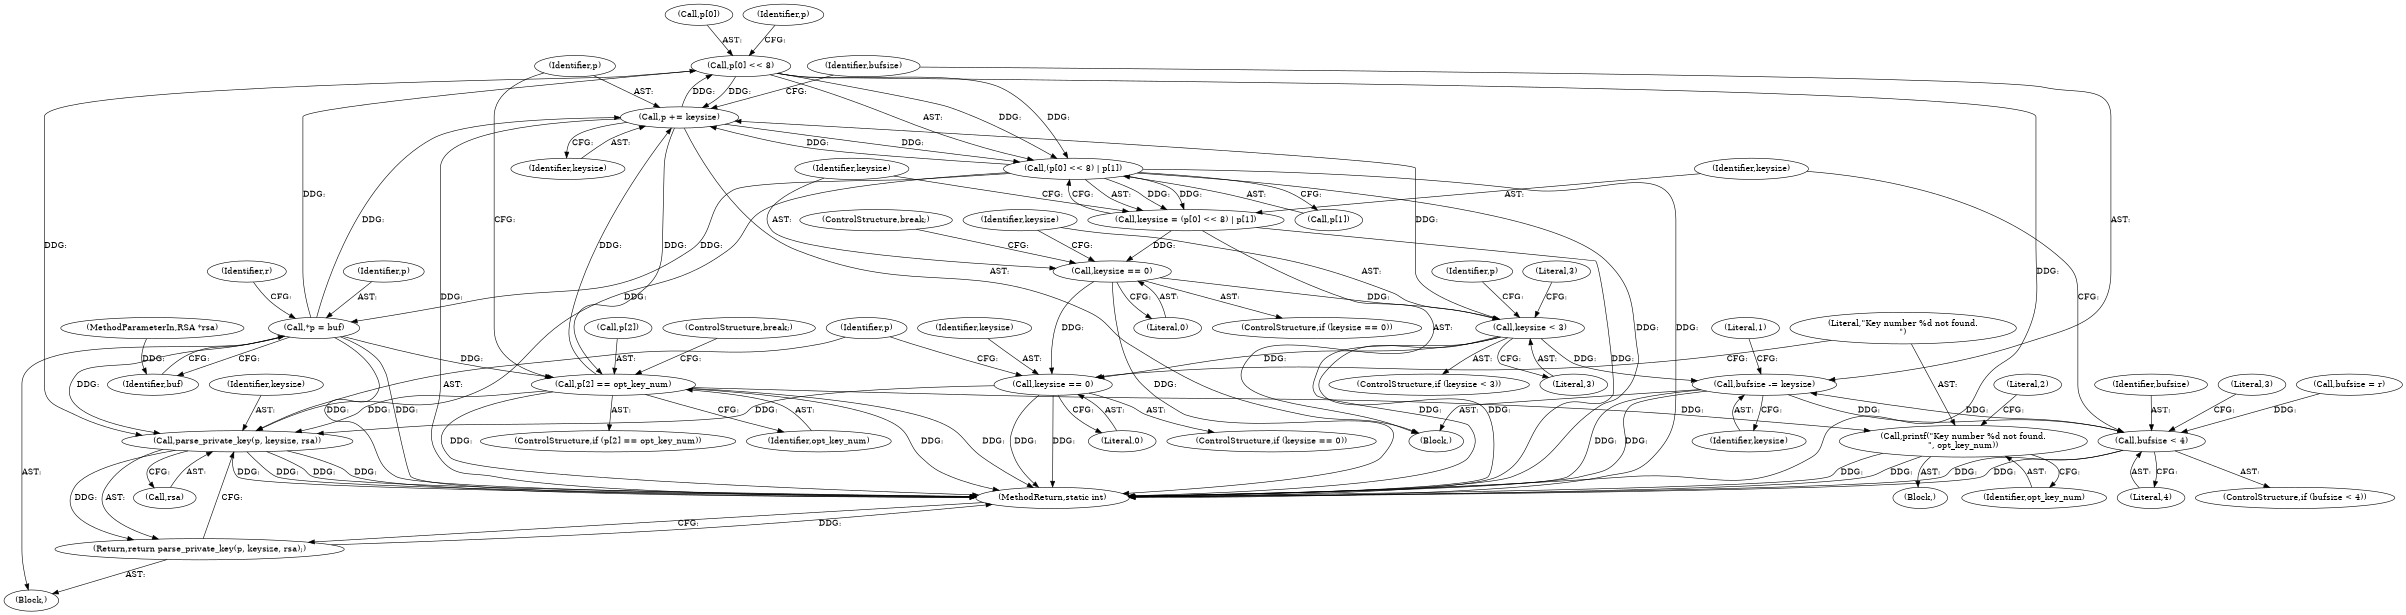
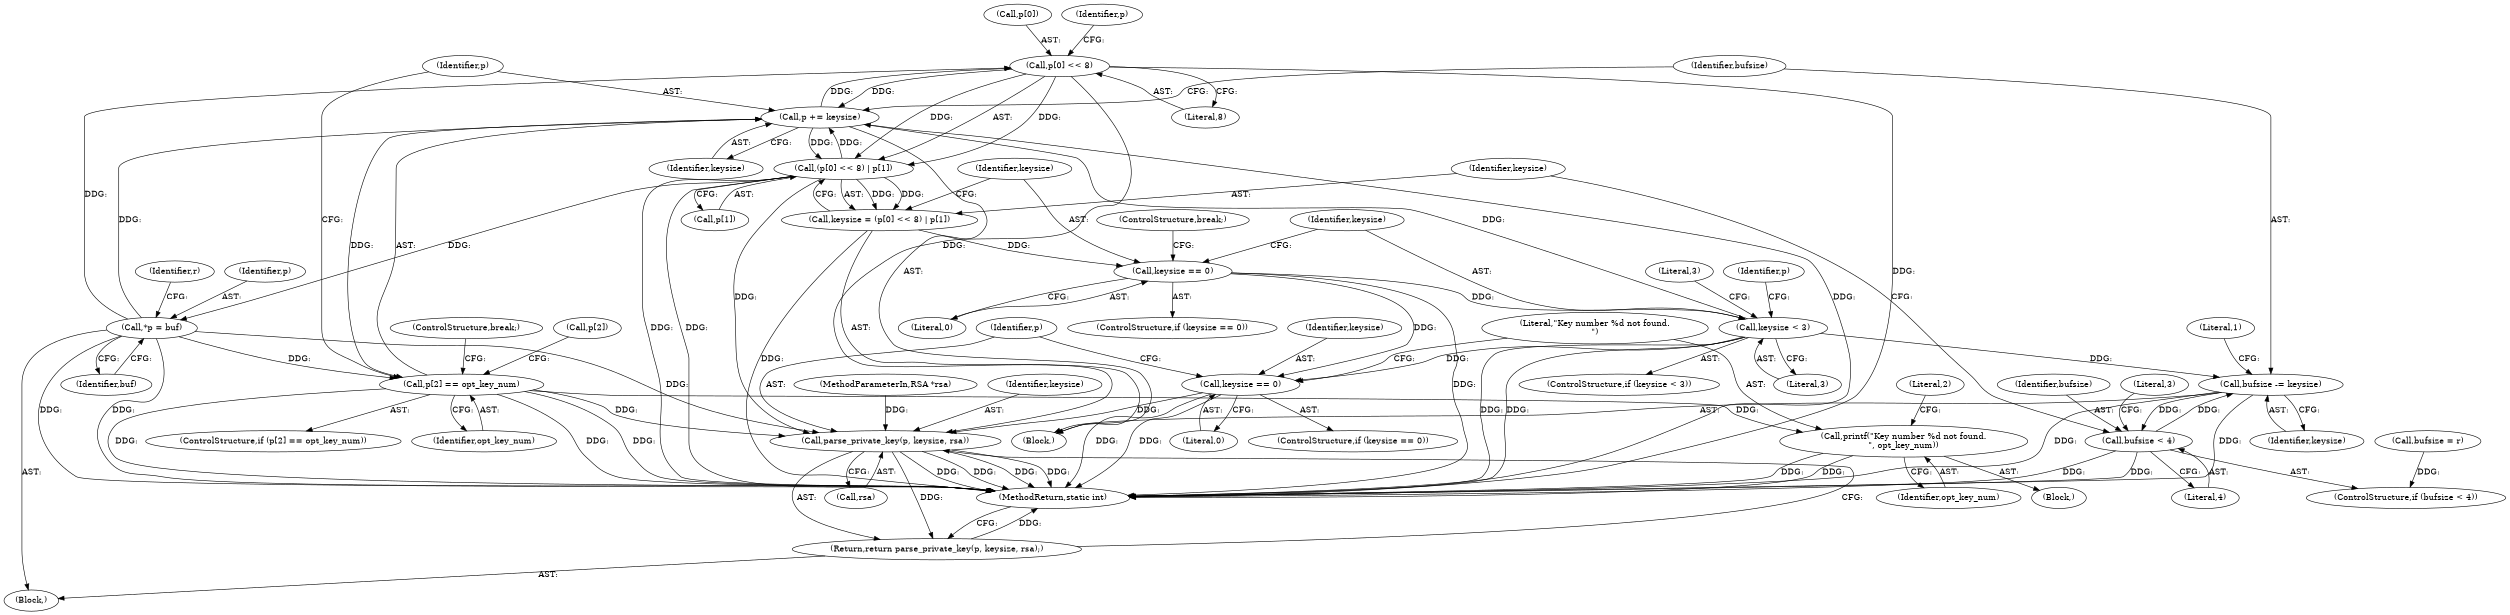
  digraph {
    n1 [label="(Call,p[0] << 8)"]
    n2 [label="(Call,p += keysize)"]
    n3 [label="(Call,(p[0] << 8) | p[1])"]
    n4 [label="(Call,parse_private_key(p, keysize, rsa))"]
+   n5 [label="(Literal,8)"]
    n6 [label="(MethodReturn,static int)"]
    n7 [label="(Call,p[2] == opt_key_num)"]
    n8 [label="(Block,)"]
    n9 [label="(Identifier,keysize)"]
    n10 [label="(Call,keysize = (p[0] << 8) | p[1])"]
    n11 [label="(Call,p[1])"]
    n12 [label="(Call,*p = buf)"]
    n13 [label="(Return,return parse_private_key(p, keysize, rsa);)"]
    n14 [label="(Call,rsa)"]
    n15 [label="(Call,printf(\"Key number %d not found.\n\", opt_key_num))"]
    n16 [label="(ControlStructure,if (p[2] == opt_key_num))"]
    n17 [label="(Identifier,opt_key_num)"]
    n18 [label="(Call,keysize < 3)"]
    n19 [label="(Call,bufsize -= keysize)"]
    n20 [label="(Call,keysize == 0)"]
    n21 [label="(ControlStructure,if (keysize < 3))"]
    n22 [label="(Literal,3)"]
    n23 [label="(Call,bufsize < 4)"]
    n24 [label="(Identifier,keysize)"]
    n25 [label="(Literal,0)"]
    n26 [label="(ControlStructure,if (keysize == 0))"]
    n27 [label="(Call,keysize == 0)"]
    n28 [label="(Literal,0)"]
    n29 [label="(ControlStructure,if (keysize == 0))"]
    n30 [label="(Identifier,buf)"]
    n31 [label="(Block,)"]
    n32 [label="(Block,)"]
    n33 [label="(Identifier,opt_key_num)"]
    n34 [label="(Literal,4)"]
    n35 [label="(ControlStructure,if (bufsize < 4))"]
    n36 [label="(Literal,1)"]
    n37 [label="(ControlStructure,break;)"]
    n38 [label="(Literal,2)"]
    n39 [label="(Call,p[2])"]
    n40 [label="(Identifier,keysize)"]
    n41 [label="(Identifier,bufsize)"]
    n42 [label="(Identifier,keysize)"]
    n43 [label="(Identifier,bufsize)"]
    n44 [label="(Literal,3)"]
    n45 [label="(Identifier,r)"]
    n46 [label="(Literal,\"Key number %d not found.\n\")"]
    n47 [label="(Call,p[0])"]
    n48 [label="(Call,bufsize = r)"]
    n49 [label="(Identifier,p)"]
    n50 [label="(Identifier,p)"]
    n51 [label="(Identifier,p)"]
    n52 [label="(Literal,3)"]
    n53 [label="(ControlStructure,break;)"]
    n54 [label="(Identifier,p)"]
    n55 [label="(MethodParameterIn,RSA *rsa)"]
    n56 [label="(Identifier,keysize)"]
    n57 [label="(Identifier,p)"]
    n58 [label="(Identifier,keysize)"]
    n59 [label="(Identifier,keysize)"]
    n1 -> n2 [label="DDG: "]
    n1 -> n3 [label="AST: "]
    n1 -> n3 [label="DDG: "]
    n1 -> n3 [label="DDG: "]
    n1 -> n4 [label="DDG: "]
+   n1 -> n5 [label="CFG: "]
    n1 -> n6 [label="DDG: "]
    n2 -> n1 [label="DDG: "]
    n2 -> n3 [label="DDG: "]
    n2 -> n6 [label="DDG: "]
    n2 -> n7 [label="DDG: "]
    n2 -> n8 [label="AST: "]
    n2 -> n9 [label="CFG: "]
    n3 -> n2 [label="DDG: "]
    n3 -> n4 [label="DDG: "]
    n3 -> n6 [label="DDG: "]
    n3 -> n6 [label="DDG: "]
    n3 -> n10 [label="AST: "]
    n3 -> n10 [label="DDG: "]
    n3 -> n10 [label="DDG: "]
    n3 -> n11 [label="CFG: "]
    n3 -> n12 [label="DDG: "]
    n4 -> n6 [label="DDG: "]
    n4 -> n6 [label="DDG: "]
    n4 -> n6 [label="DDG: "]
    n4 -> n6 [label="DDG: "]
    n4 -> n13 [label="AST: "]
    n4 -> n13 [label="DDG: "]
    n4 -> n14 [label="CFG: "]
+   n5 -> n1 [label="AST: "]
    n6 -> n13 [label="CFG: "]
-   n7 -> n2 [label="DDG: "]
+   n7 -> n2 [label="AST: "]
    n7 -> n4 [label="DDG: "]
    n7 -> n6 [label="DDG: "]
    n7 -> n6 [label="DDG: "]
    n7 -> n6 [label="DDG: "]
    n7 -> n15 [label="DDG: "]
    n7 -> n16 [label="AST: "]
    n7 -> n17 [label="CFG: "]
    n9 -> n2 [label="AST: "]
    n10 -> n3 [label="CFG: "]
    n10 -> n6 [label="DDG: "]
    n10 -> n8 [label="AST: "]
    n10 -> n27 [label="DDG: "]
    n11 -> n3 [label="AST: "]
    n12 -> n1 [label="DDG: "]
    n12 -> n2 [label="DDG: "]
    n12 -> n4 [label="DDG: "]
    n12 -> n6 [label="DDG: "]
    n12 -> n6 [label="DDG: "]
    n12 -> n7 [label="DDG: "]
    n12 -> n30 [label="CFG: "]
    n12 -> n31 [label="AST: "]
    n13 -> n4 [label="CFG: "]
    n13 -> n6 [label="DDG: "]
    n13 -> n31 [label="AST: "]
    n14 -> n4 [label="AST: "]
    n15 -> n6 [label="DDG: "]
    n15 -> n6 [label="DDG: "]
    n15 -> n32 [label="AST: "]
    n15 -> n33 [label="CFG: "]
    n17 -> n7 [label="AST: "]
    n18 -> n2 [label="DDG: "]
    n18 -> n6 [label="DDG: "]
    n18 -> n6 [label="DDG: "]
    n18 -> n19 [label="DDG: "]
    n18 -> n20 [label="DDG: "]
    n18 -> n21 [label="AST: "]
    n18 -> n22 [label="CFG: "]
    n19 -> n6 [label="DDG: "]
    n19 -> n6 [label="DDG: "]
    n19 -> n8 [label="AST: "]
    n19 -> n23 [label="DDG: "]
    n19 -> n24 [label="CFG: "]
    n20 -> n4 [label="DDG: "]
    n20 -> n6 [label="DDG: "]
    n20 -> n6 [label="DDG: "]
    n20 -> n25 [label="CFG: "]
    n20 -> n26 [label="AST: "]
    n22 -> n18 [label="AST: "]
    n23 -> n6 [label="DDG: "]
    n23 -> n6 [label="DDG: "]
    n23 -> n19 [label="DDG: "]
    n23 -> n34 [label="CFG: "]
    n23 -> n35 [label="AST: "]
    n24 -> n19 [label="AST: "]
    n25 -> n20 [label="AST: "]
    n27 -> n6 [label="DDG: "]
    n27 -> n18 [label="DDG: "]
    n27 -> n20 [label="DDG: "]
    n27 -> n28 [label="CFG: "]
    n27 -> n29 [label="AST: "]
    n28 -> n27 [label="AST: "]
    n30 -> n12 [label="CFG: "]
    n33 -> n15 [label="AST: "]
    n34 -> n23 [label="AST: "]
    n36 -> n19 [label="CFG: "]
    n37 -> n27 [label="CFG: "]
    n38 -> n15 [label="CFG: "]
-   n39 -> n7 [label="AST: "]
+   n39 -> n7 [label="CFG: "]
    n40 -> n10 [label="CFG: "]
    n40 -> n27 [label="AST: "]
    n41 -> n2 [label="CFG: "]
    n41 -> n19 [label="AST: "]
    n42 -> n10 [label="AST: "]
    n42 -> n23 [label="CFG: "]
    n43 -> n23 [label="AST: "]
    n44 -> n23 [label="CFG: "]
    n45 -> n12 [label="CFG: "]
    n46 -> n15 [label="AST: "]
    n46 -> n20 [label="CFG: "]
    n47 -> n1 [label="AST: "]
-   n48 -> n23 [label="DDG: "]
+   n48 -> n35 [label="DDG: "]
    n49 -> n4 [label="AST: "]
    n49 -> n20 [label="CFG: "]
    n50 -> n12 [label="AST: "]
    n51 -> n1 [label="CFG: "]
    n52 -> n18 [label="CFG: "]
    n53 -> n7 [label="CFG: "]
    n54 -> n2 [label="AST: "]
    n54 -> n7 [label="CFG: "]
-   n55 -> n30 [label="DDG: "]
+   n55 -> n4 [label="DDG: "]
    n56 -> n18 [label="AST: "]
    n56 -> n27 [label="CFG: "]
    n57 -> n18 [label="CFG: "]
    n58 -> n4 [label="AST: "]
    n59 -> n20 [label="AST: "]
  }
